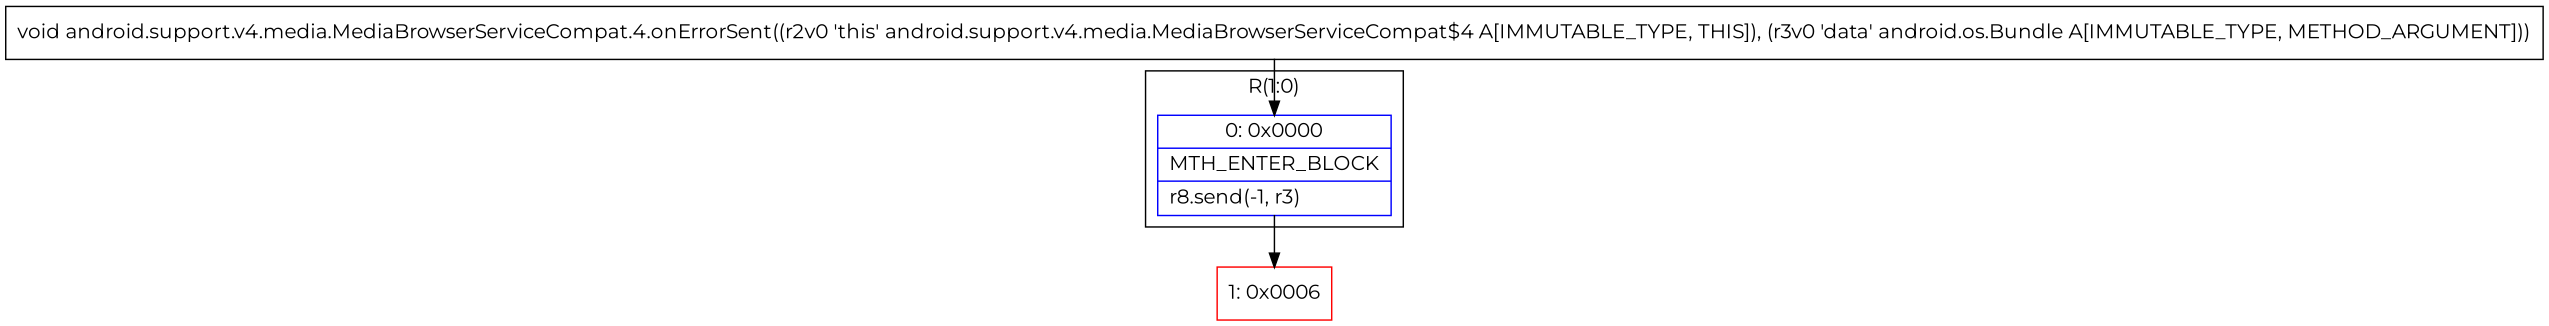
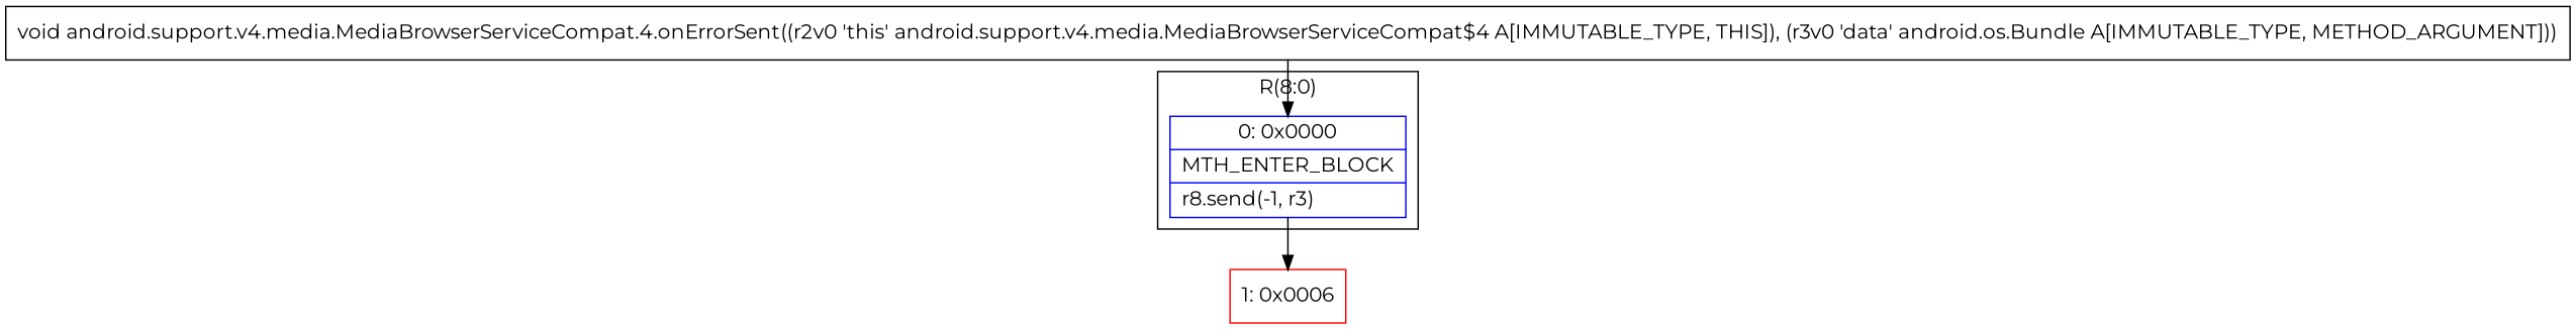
  digraph {
    fontname=Montserrat
    node [shape=record fontname=Montserrat]
    edge [fontname=Montserrat]
    n1 [color=blue label="{0\:\ 0x0000|MTH_ENTER_BLOCK\l|r8.send(\-1, r3)\l}"]
    n2 [color=red label="{1\:\ 0x0006}"]
    n3 [label="{void android.support.v4.media.MediaBrowserServiceCompat.4.onErrorSent((r2v0 'this' android.support.v4.media.MediaBrowserServiceCompat$4 A[IMMUTABLE_TYPE, THIS]), (r3v0 'data' android.os.Bundle A[IMMUTABLE_TYPE, METHOD_ARGUMENT])) }"]
    subgraph cluster_1 {
-     label="R(1:0)"
+     label="R(8:0)"
      n1
    }
    n1 -> n2
    n3 -> n1
  }
